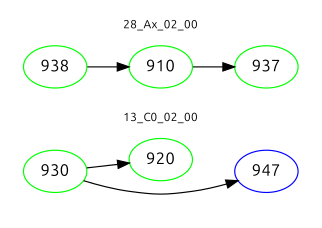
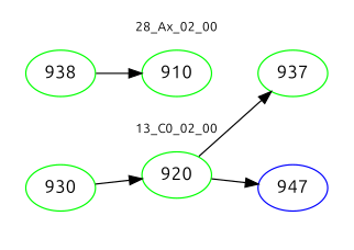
  digraph {
    fontname=Ubuntu
    rankdir=LR
    node [color=green fontname=Ubuntu]
    edge [color=black fontname=Ubuntu]
    n1 [label=938]
    n2 [label=910]
    n3 [label=937]
    n4 [label=930]
    n5 [label=920]
    n6 [color=blue label=947]
    subgraph cluster_1 {
      color=white
      fontsize=10
      label="28_Ax_02_00"
      n1
      n2
      n3
    }
    subgraph cluster_2 {
      color=white
      fontsize=10
      label="13_C0_02_00"
      n4
      n5
      n6
    }
    n1 -> n2
-   n2 -> n3
+   n5 -> n3
    n4 -> n5
-   n4 -> n6
+   n5 -> n6
  }
